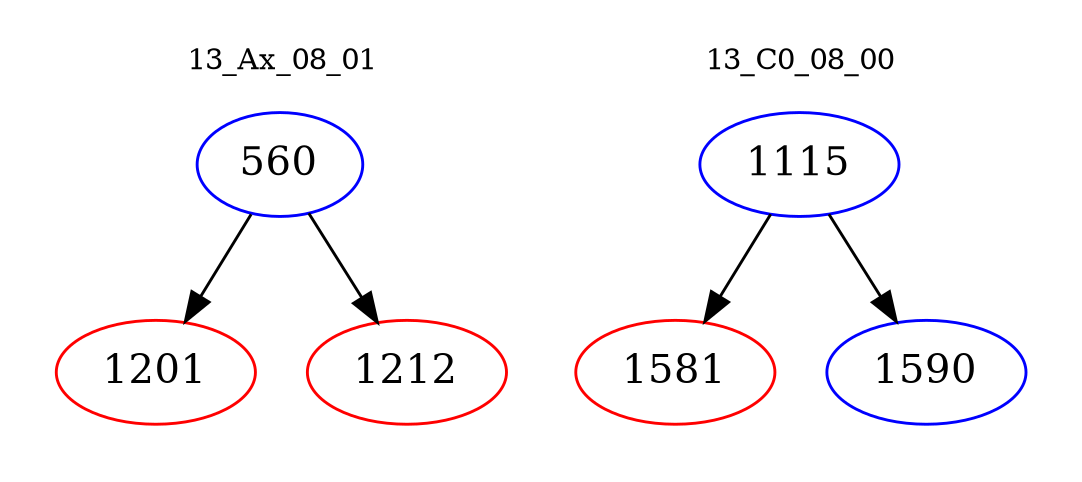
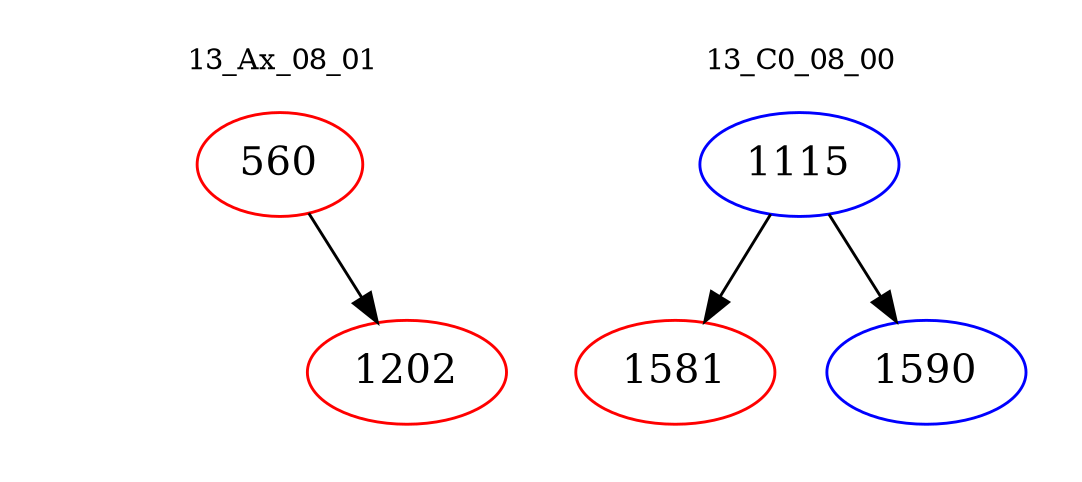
  digraph {
    node [color=blue]
    edge [color=black]
-   n1 [label=560]
-   n2 [color=red label=1201]
-   n3 [color=red label=1212]
+   n1 [color=red label=560]
+   n3 [color=red label=1202]
    n4 [label=1115]
    n5 [color=red label=1581]
    n6 [label=1590]
    subgraph cluster_1 {
      color=white
      fontsize=10
      label="13_Ax_08_01"
      n1
-     n2
      n3
    }
    subgraph cluster_2 {
      color=white
      fontsize=10
      label="13_C0_08_00"
      n4
      n5
      n6
    }
-   n1 -> n2
    n1 -> n3
    n4 -> n5
    n4 -> n6
  }
